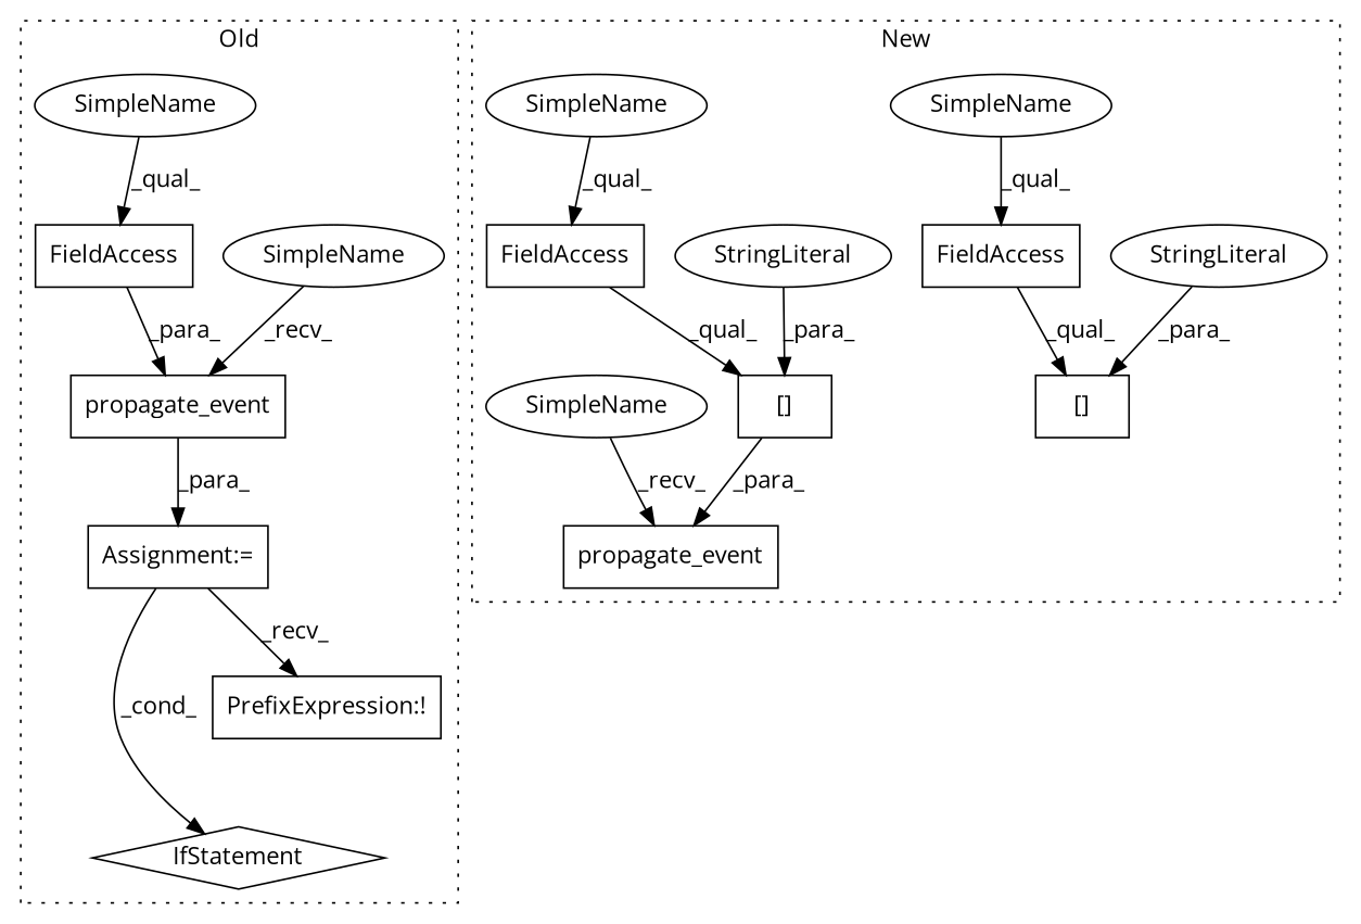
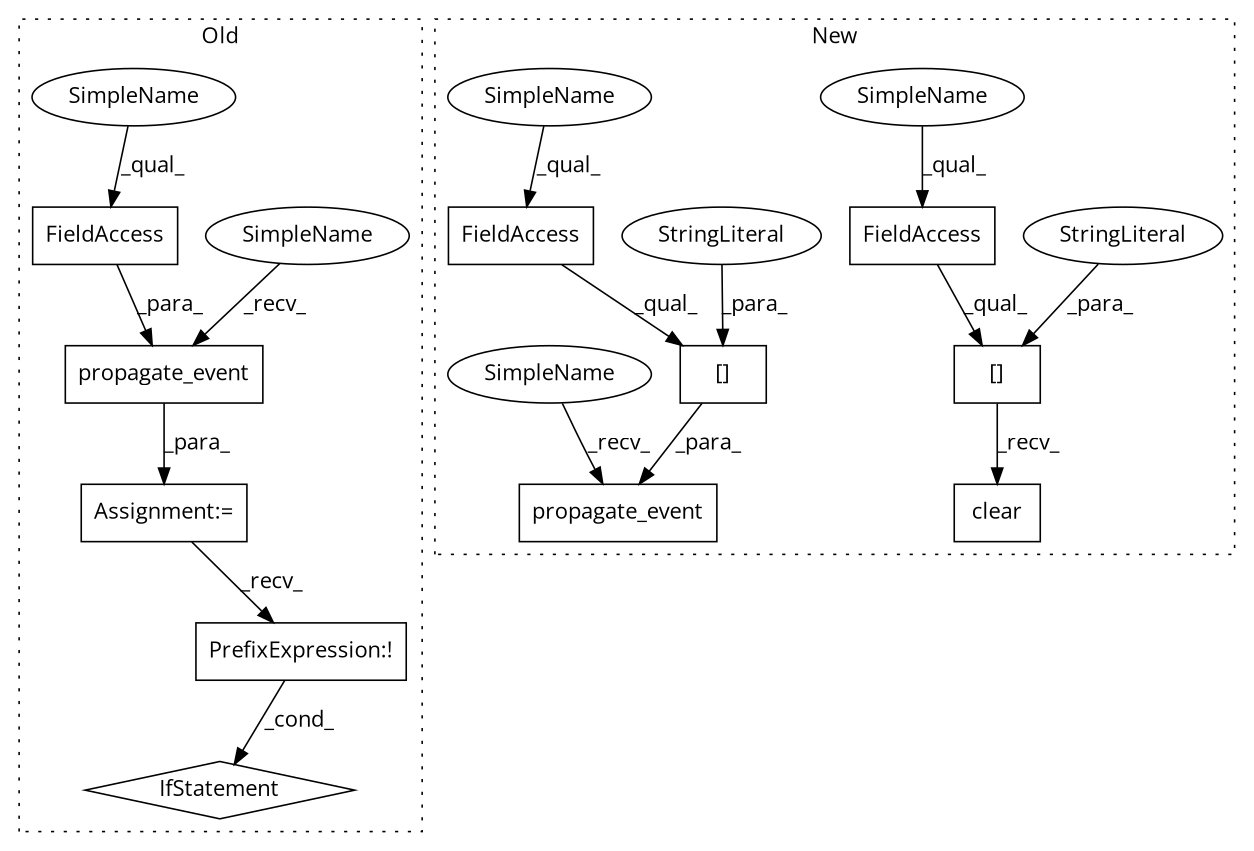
  digraph {
    fontname="Open Sans"
    node [a=42 fontname="Open Sans" l=4 s=3588 shape=box]
    edge [fontname="Open Sans"]
    n1 [a=25 l="4,2" label=IfStatement s="3612,3627" shape=diamond]
    n2 [a=7 l=1 label="Assignment:=" s=3562]
    n3 [a=38 l=1 label="PrefixExpression:!" s=3616]
    n4 [a=32 l="16,1" label=propagate_event s="3568,3605"]
    n5 [a=22 l=17 label=FieldAccess]
    n6 [label=SimpleName s=3563 shape=ellipse]
    n7 [label=SimpleName shape=ellipse]
+   n8 [a=32 l=7 label=clear s=3900]
    n9 [a=2 l="20,1" label="[]" s="3863,3898"]
    n10 [a=22 l=19 label=FieldAccess s=3863]
    n11 [a=22 l=19 label=FieldAccess s=3820]
    n12 [a=2 l="20,1" label="[]" s="3820,3855"]
    n13 [a=32 l="16,1" label=propagate_event s="3800,3856"]
    n14 [a=45 l=15 label=StringLiteral s=3840 shape=ellipse]
    n15 [a=45 l=15 label=StringLiteral s=3883 shape=ellipse]
    n16 [label=SimpleName s=3820 shape=ellipse]
    n17 [label=SimpleName s=3863 shape=ellipse]
    n18 [label=SimpleName s=3795 shape=ellipse]
    subgraph cluster_1 {
      label=Old
      style=dotted
      n1
      n2
      n3
      n4
      n5
      n6
      n7
    }
    subgraph cluster_2 {
      label=New
      style=dotted
+     n8
      n9
      n10
      n11
      n12
      n13
      n14
      n15
      n16
      n17
      n18
    }
    n2 -> n3 [label=_recv_]
-   n2 -> n1 [label=_cond_]
+   n3 -> n1 [label=_cond_]
    n4 -> n2 [label=_para_]
    n5 -> n4 [label=_para_]
    n6 -> n4 [label=_recv_]
    n7 -> n5 [label=_qual_]
+   n9 -> n8 [label=_recv_]
    n10 -> n9 [label=_qual_]
    n11 -> n12 [label=_qual_]
    n12 -> n13 [label=_para_]
    n14 -> n12 [label=_para_]
    n15 -> n9 [label=_para_]
    n16 -> n11 [label=_qual_]
    n17 -> n10 [label=_qual_]
    n18 -> n13 [label=_recv_]
  }
